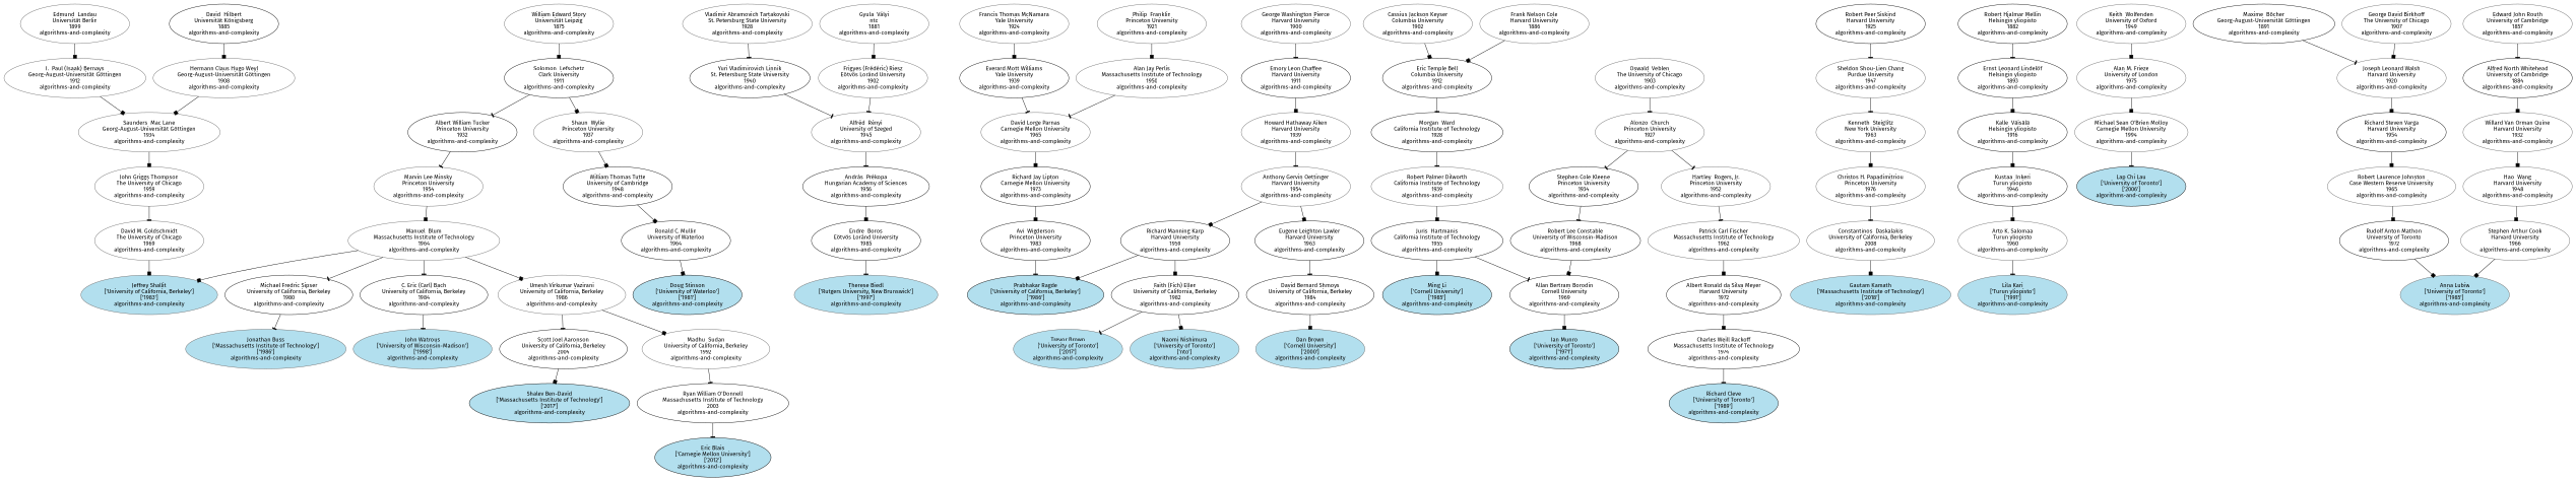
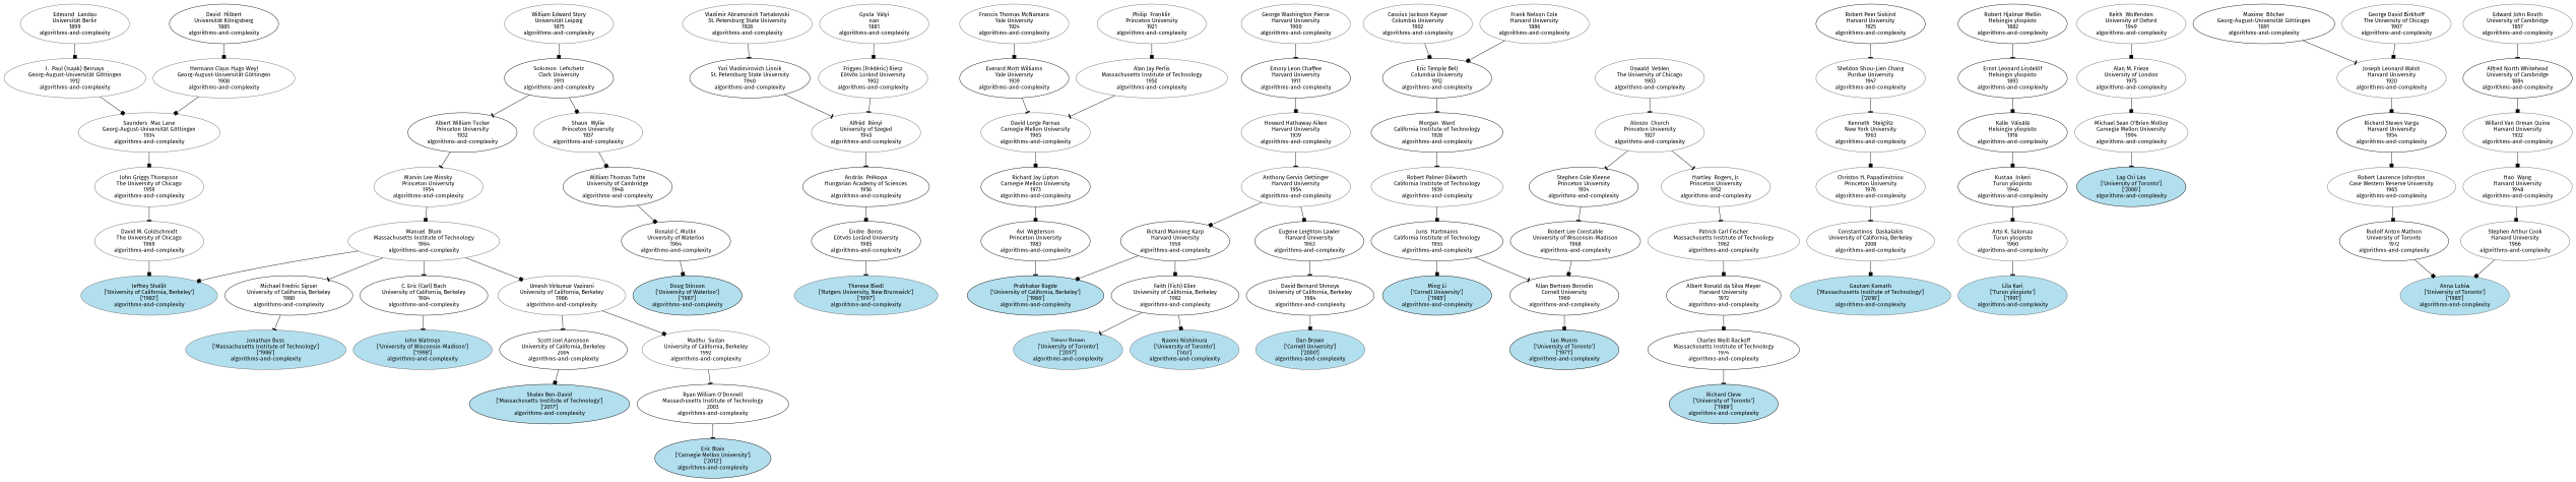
  digraph {
    fontname="Fira Sans"
    node [color=gray40 fontname="Fira Sans"]
    edge [arrowhead=box fontname="Fira Sans"]
    n1 [color=black fillcolor=lightblue2 label="Shalev Ben-David\n['Massachusetts Institute of Technology']\n['2017']\nalgorithms-and-complexity" style=filled]
    n2 [fillcolor=lightblue2 label="Therese Biedl\n['Rutgers University, New Brunswick']\n['1997']\nalgorithms-and-complexity" style=filled]
    n3 [color=black fillcolor=lightblue2 label="Eric Blais\n['Carnegie Mellon University']\n['2012']\nalgorithms-and-complexity" style=filled]
    n4 [fillcolor=lightblue2 label="Dan Brown\n['Cornell University']\n['2000']\nalgorithms-and-complexity" style=filled]
    n5 [fillcolor=lightblue2 label="Trevor Brown\n['University of Toronto']\n['2017']\nalgorithms-and-complexity" style=filled]
    n6 [fillcolor=lightblue2 label="Jonathan Buss\n['Massachusetts Institute of Technology']\n['1986']\nalgorithms-and-complexity" style=filled]
    n7 [color=black fillcolor=lightblue2 label="Richard Cleve\n['University of Toronto']\n['1989']\nalgorithms-and-complexity" style=filled]
    n8 [fillcolor=lightblue2 label="Gautam Kamath\n['Massachusetts Institute of Technology']\n['2018']\nalgorithms-and-complexity" style=filled]
    n9 [fillcolor=lightblue2 label="Lila Kari\n['Turun yliopisto']\n['1991']\nalgorithms-and-complexity" style=filled]
    n10 [color=black fillcolor=lightblue2 label="Lap Chi Lau\n['University of Toronto']\n['2006']\nalgorithms-and-complexity" style=filled]
    n11 [color=black fillcolor=lightblue2 label="Ming Li\n['Cornell University']\n['1985']\nalgorithms-and-complexity" style=filled]
    n12 [fillcolor=lightblue2 label="Anna Lubiw\n['University of Toronto']\n['1985']\nalgorithms-and-complexity" style=filled]
    n13 [color=black fillcolor=lightblue2 label="Ian Munro\n['University of Toronto']\n['1971']\nalgorithms-and-complexity" style=filled]
    n14 [fillcolor=lightblue2 label="Naomi Nishimura\n['University of Toronto']\n['nto']\nalgorithms-and-complexity" style=filled]
    n15 [color=black fillcolor=lightblue2 label="Prabhakar Ragde\n['University of California, Berkeley']\n['1986']\nalgorithms-and-complexity" style=filled]
    n16 [fillcolor=lightblue2 label="Jeffrey Shallit\n['University of California, Berkeley']\n['1983']\nalgorithms-and-complexity" style=filled]
    n17 [color=black fillcolor=lightblue2 label="Doug Stinson\n['University of Waterloo']\n['1981']\nalgorithms-and-complexity" style=filled]
    n18 [fillcolor=lightblue2 label="John Watrous\n['University of Wisconsin-Madison']\n['1998']\nalgorithms-and-complexity" style=filled]
    n19 [label="Scott Joel Aaronson\nUniversity of California, Berkeley\n2004\nalgorithms-and-complexity" color=black]
    n20 [label="Endre  Boros\nEötvös Loránd University\n1985\nalgorithms-and-complexity" color=black]
    n21 [label="Ryan William O'Donnell\nMassachusetts Institute of Technology\n2003\nalgorithms-and-complexity" color=black]
    n22 [label="David Bernard Shmoys\nUniversity of California, Berkeley\n1984\nalgorithms-and-complexity" color=black]
    n23 [label="Faith (Fich) Ellen\nUniversity of California, Berkeley\n1982\nalgorithms-and-complexity" color=black]
    n24 [label="Michael Fredric Sipser\nUniversity of California, Berkeley\n1980\nalgorithms-and-complexity" color=black]
    n25 [label="Charles Weill Rackoff\nMassachusetts Institute of Technology\n1974\nalgorithms-and-complexity" color=black]
    n26 [label="Constantinos  Daskalakis\nUniversity of California, Berkeley\n2008\nalgorithms-and-complexity"]
    n27 [label="Arto K. Salomaa\nTurun yliopisto\n1960\nalgorithms-and-complexity"]
    n28 [label="Michael Sean O'Brien Molloy\nCarnegie Mellon University\n1994\nalgorithms-and-complexity"]
    n29 [label="Juris  Hartmanis\nCalifornia Institute of Technology\n1955\nalgorithms-and-complexity" color=black]
    n30 [label="Allan Bertram Borodin\nCornell University\n1969\nalgorithms-and-complexity" color=black]
    n31 [label="Rudolf Anton Mathon\nUniversity of Toronto\n1972\nalgorithms-and-complexity" color=black]
    n32 [label="Stephen Arthur Cook\nHarvard University\n1966\nalgorithms-and-complexity"]
    n33 [label="Avi  Wigderson\nPrinceton University\n1983\nalgorithms-and-complexity" color=black]
    n34 [label="Richard Manning Karp\nHarvard University\n1959\nalgorithms-and-complexity" color=black]
    n35 [label="Manuel  Blum\nMassachusetts Institute of Technology\n1964\nalgorithms-and-complexity"]
    n36 [label="C. Eric (Carl) Bach\nUniversity of California, Berkeley\n1984\nalgorithms-and-complexity" color=black]
    n37 [label="Umesh Virkumar Vazirani\nUniversity of California, Berkeley\n1986\nalgorithms-and-complexity"]
    n38 [label="David M. Goldschmidt\nThe University of Chicago\n1969\nalgorithms-and-complexity"]
    n39 [label="Ronald C. Mullin\nUniversity of Waterloo\n1964\nalgorithms-and-complexity" color=black]
    n40 [label="Madhu  Sudan\nUniversity of California, Berkeley\n1992\nalgorithms-and-complexity"]
    n41 [label="András  Prékopa\nHungarian Academy of Sciences\n1956\nalgorithms-and-complexity" color=black]
    n42 [label="Eugene Leighton Lawler\nHarvard University\n1963\nalgorithms-and-complexity" color=black]
    n43 [label="Albert Ronald da Silva Meyer\nHarvard University\n1972\nalgorithms-and-complexity" color=black]
    n44 [label="Christos H. Papadimitriou\nPrinceton University\n1976\nalgorithms-and-complexity"]
    n45 [label="Kustaa  Inkeri\nTurun yliopisto\n1946\nalgorithms-and-complexity" color=black]
    n46 [label="Alan M. Frieze\nUniversity of London\n1975\nalgorithms-and-complexity"]
    n47 [label="Robert Palmer Dilworth\nCalifornia Institute of Technology\n1939\nalgorithms-and-complexity"]
    n48 [label="Robert Laurence Johnston\nCase Western Reserve University\n1965\nalgorithms-and-complexity"]
    n49 [label="Hao  Wang\nHarvard University\n1948\nalgorithms-and-complexity"]
    n50 [label="Robert Lee Constable\nUniversity of Wisconsin-Madison\n1968\nalgorithms-and-complexity" color=black]
    n51 [label="Richard Jay Lipton\nCarnegie Mellon University\n1973\nalgorithms-and-complexity" color=black]
    n52 [label="Anthony Gervin Oettinger\nHarvard University\n1954\nalgorithms-and-complexity"]
    n53 [label="Marvin Lee Minsky\nPrinceton University\n1954\nalgorithms-and-complexity"]
    n54 [label="John Griggs Thompson\nThe University of Chicago\n1959\nalgorithms-and-complexity"]
    n55 [label="William Thomas Tutte\nUniversity of Cambridge\n1948\nalgorithms-and-complexity" color=black]
    n56 [label="Alfréd  Rényi\nUniversity of Szeged\n1945\nalgorithms-and-complexity"]
    n57 [label="Patrick Carl Fischer\nMassachusetts Institute of Technology\n1962\nalgorithms-and-complexity"]
    n58 [label="Kenneth  Steiglitz\nNew York University\n1963\nalgorithms-and-complexity"]
    n59 [label="Kalle  Väisälä\nHelsingin yliopisto\n1916\nalgorithms-and-complexity" color=black]
    n60 [label="Keith  Wolfenden\nUniversity of Oxford\n1949\nalgorithms-and-complexity"]
    n61 [label="Morgan  Ward\nCalifornia Institute of Technology\n1928\nalgorithms-and-complexity" color=black]
    n62 [label="Richard Steven Varga\nHarvard University\n1954\nalgorithms-and-complexity" color=black]
    n63 [label="Willard Van Orman Quine\nHarvard University\n1932\nalgorithms-and-complexity"]
    n64 [label="Stephen Cole Kleene\nPrinceton University\n1934\nalgorithms-and-complexity" color=black]
    n65 [label="David Lorge Parnas\nCarnegie Mellon University\n1965\nalgorithms-and-complexity"]
    n66 [label="Howard Hathaway Aiken\nHarvard University\n1939\nalgorithms-and-complexity"]
    n67 [label="Albert William Tucker\nPrinceton University\n1932\nalgorithms-and-complexity" color=black]
    n68 [label="Saunders  Mac Lane\nGeorg-August-Universität Göttingen\n1934\nalgorithms-and-complexity"]
    n69 [label="Shaun  Wylie\nPrinceton University\n1937\nalgorithms-and-complexity"]
    n70 [label="Yuri Vladimirovich Linnik\nSt. Petersburg State University\n1940\nalgorithms-and-complexity" color=black]
    n71 [label="Frigyes (Frédéric) Riesz\nEötvös Loránd University\n1902\nalgorithms-and-complexity"]
    n72 [label="Hartley  Rogers, Jr.\nPrinceton University\n1952\nalgorithms-and-complexity"]
    n73 [label="Sheldon Shou-Lien Chang\nPurdue University\n1947\nalgorithms-and-complexity"]
    n74 [label="Ernst Leonard Lindelöf\nHelsingin yliopisto\n1893\nalgorithms-and-complexity" color=black]
    n75 [label="Eric Temple Bell\nColumbia University\n1912\nalgorithms-and-complexity" color=black]
    n76 [label="Joseph Leonard Walsh\nHarvard University\n1920\nalgorithms-and-complexity"]
    n77 [label="Alfred North Whitehead\nUniversity of Cambridge\n1884\nalgorithms-and-complexity" color=black]
    n78 [label="Alonzo  Church\nPrinceton University\n1927\nalgorithms-and-complexity"]
    n79 [label="Everard Mott Williams\nYale University\n1939\nalgorithms-and-complexity" color=black]
    n80 [label="Alan Jay Perlis\nMassachusetts Institute of Technology\n1950\nalgorithms-and-complexity"]
    n81 [label="Emory Leon Chaffee\nHarvard University\n1911\nalgorithms-and-complexity" color=black]
    n82 [label="Solomon  Lefschetz\nClark University\n1911\nalgorithms-and-complexity" color=black]
    n83 [label="I.  Paul (Isaak) Bernays\nGeorg-August-Universität Göttingen\n1912\nalgorithms-and-complexity"]
    n84 [label="Hermann Claus Hugo Weyl\nGeorg-August-Universität Göttingen\n1908\nalgorithms-and-complexity"]
    n85 [label="Vladimir Abramovich Tartakovski\nSt. Petersburg State University\n1928\nalgorithms-and-complexity"]
-   n86 [label="Gyula  Vályi\nnto\n1881\nalgorithms-and-complexity"]
+   n86 [label="Gyula  Vályi\nnan\n1881\nalgorithms-and-complexity"]
    n87 [label="Robert Peer Siskind\nHarvard University\n1925\nalgorithms-and-complexity" color=black]
    n88 [label="Robert Hjalmar Mellin\nHelsingin yliopisto\n1882\nalgorithms-and-complexity" color=black]
    n89 [label="Cassius Jackson Keyser\nColumbia University\n1902\nalgorithms-and-complexity"]
    n90 [label="Frank Nelson Cole\nHarvard University\n1886\nalgorithms-and-complexity"]
    n91 [label="Maxime  Bôcher\nGeorg-August-Universität Göttingen\n1891\nalgorithms-and-complexity" color=black]
    n92 [label="George David Birkhoff\nThe University of Chicago\n1907\nalgorithms-and-complexity"]
    n93 [label="Edward John Routh\nUniversity of Cambridge\n1857\nalgorithms-and-complexity"]
    n94 [label="Oswald  Veblen\nThe University of Chicago\n1903\nalgorithms-and-complexity"]
    n95 [label="Francis Thomas McNamara\nYale University\n1924\nalgorithms-and-complexity"]
    n96 [label="Philip  Franklin\nPrinceton University\n1921\nalgorithms-and-complexity"]
    n97 [label="George Washington Pierce\nHarvard University\n1900\nalgorithms-and-complexity"]
    n98 [label="William Edward Story\nUniversität Leipzig\n1875\nalgorithms-and-complexity"]
    n99 [label="Edmund  Landau\nUniversität Berlin\n1899\nalgorithms-and-complexity"]
    n100 [label="David  Hilbert\nUniversität Königsberg\n1885\nalgorithms-and-complexity" color=black]
    n19 -> n1
    n20 -> n2 [arrowhead=tee]
    n21 -> n3 [arrowhead=tee]
    n22 -> n4
    n23 -> n5 [arrowhead=tee]
    n23 -> n14
    n24 -> n6 [arrowhead=tee]
    n25 -> n7 [arrowhead=tee]
    n26 -> n8
    n27 -> n9 [arrowhead=tee]
    n28 -> n10 [arrowhead=tee]
    n29 -> n11
    n29 -> n30 [arrowhead=tee]
    n30 -> n13
    n31 -> n12
    n32 -> n12
    n33 -> n15 [arrowhead=tee]
    n34 -> n15
    n34 -> n23
    n35 -> n16
    n35 -> n24 [arrowhead=tee]
    n35 -> n36 [arrowhead=tee]
    n35 -> n37
    n36 -> n18 [arrowhead=tee]
    n37 -> n19 [arrowhead=tee]
    n37 -> n40
    n38 -> n16
    n39 -> n17
    n40 -> n21 [arrowhead=tee]
    n41 -> n20
    n42 -> n22 [arrowhead=tee]
    n43 -> n25
    n44 -> n26 [arrowhead=tee]
    n45 -> n27
    n46 -> n28
    n47 -> n29
    n48 -> n31
    n49 -> n32
    n50 -> n30
    n51 -> n33
    n52 -> n34
    n52 -> n42
    n53 -> n35
    n54 -> n38 [arrowhead=tee]
    n55 -> n39
    n56 -> n41 [arrowhead=tee]
    n57 -> n43
    n58 -> n44
    n59 -> n45
    n60 -> n46
    n61 -> n47 [arrowhead=tee]
    n62 -> n48
    n63 -> n49
    n64 -> n50 [arrowhead=tee]
    n65 -> n51
    n66 -> n52 [arrowhead=tee]
    n67 -> n53 [arrowhead=tee]
    n68 -> n54
    n69 -> n55
    n70 -> n56 [arrowhead=tee]
    n71 -> n56 [arrowhead=tee]
    n72 -> n57 [arrowhead=tee]
    n73 -> n58 [arrowhead=tee]
    n74 -> n59
    n75 -> n61 [arrowhead=tee]
    n76 -> n62
    n77 -> n63
    n78 -> n64 [arrowhead=tee]
    n78 -> n72 [arrowhead=tee]
    n79 -> n65 [arrowhead=tee]
    n80 -> n65 [arrowhead=tee]
    n81 -> n66
    n82 -> n67 [arrowhead=tee]
    n82 -> n69
    n83 -> n68
    n84 -> n68
    n85 -> n70 [arrowhead=tee]
    n86 -> n71
    n87 -> n73 [arrowhead=tee]
    n88 -> n74 [arrowhead=tee]
    n89 -> n75
    n90 -> n75
    n91 -> n76 [arrowhead=tee]
    n92 -> n76
    n93 -> n77 [arrowhead=tee]
    n94 -> n78 [arrowhead=tee]
    n95 -> n79
    n96 -> n80
    n97 -> n81 [arrowhead=tee]
    n98 -> n82
    n99 -> n83
    n100 -> n84
  }
